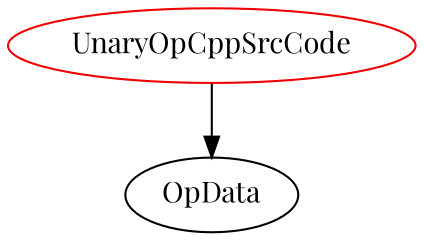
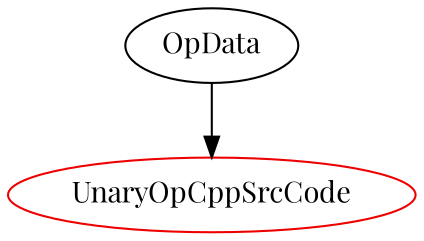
  digraph {
    fontname="Playfair Display"
    node [fontname="Playfair Display"]
    n1 [color=red2 label=UnaryOpCppSrcCode shape=oval]
    OpData
-   n1 -> OpData [fontname="Playfair Display"]
+   OpData -> n1 [fontname="Playfair Display"]
  }
